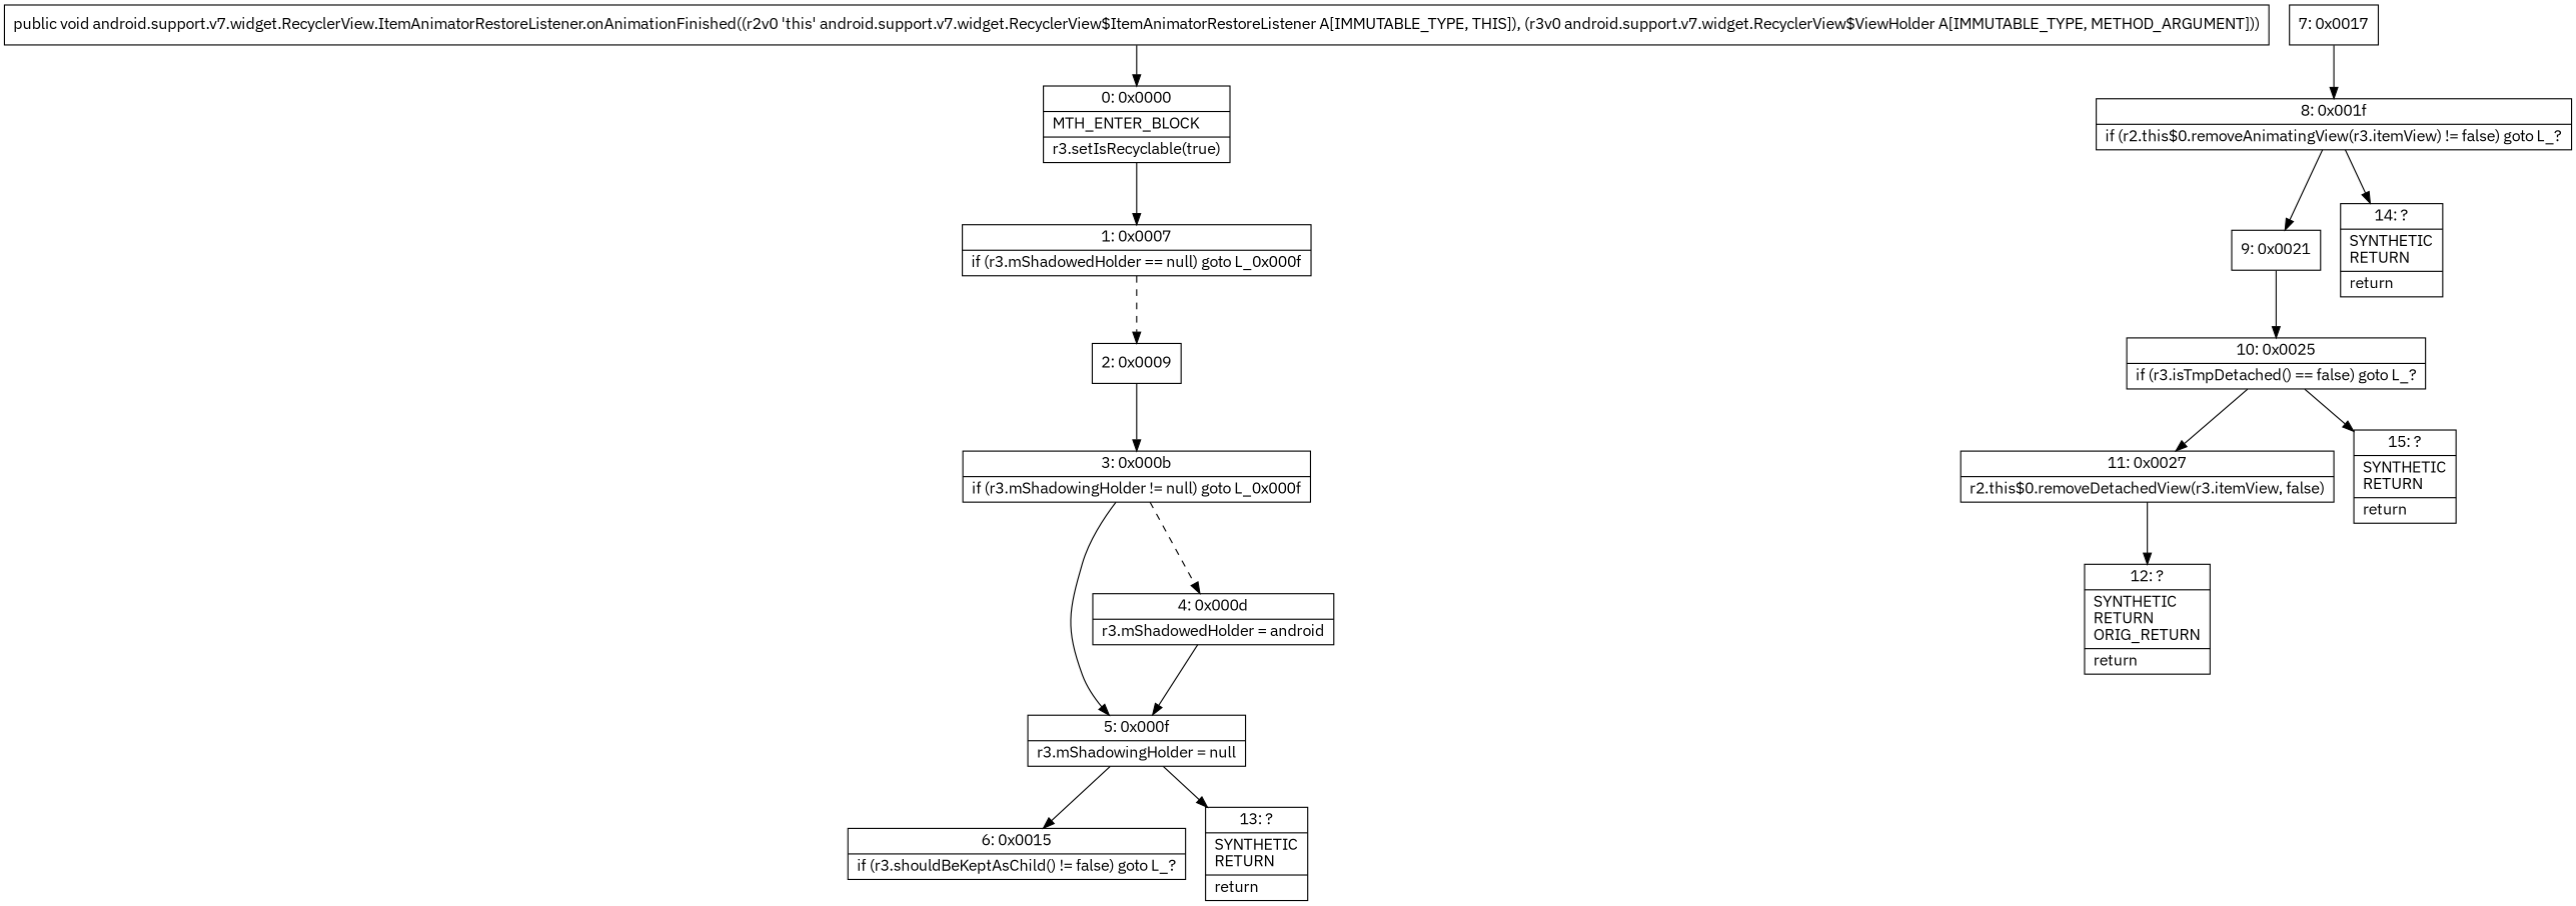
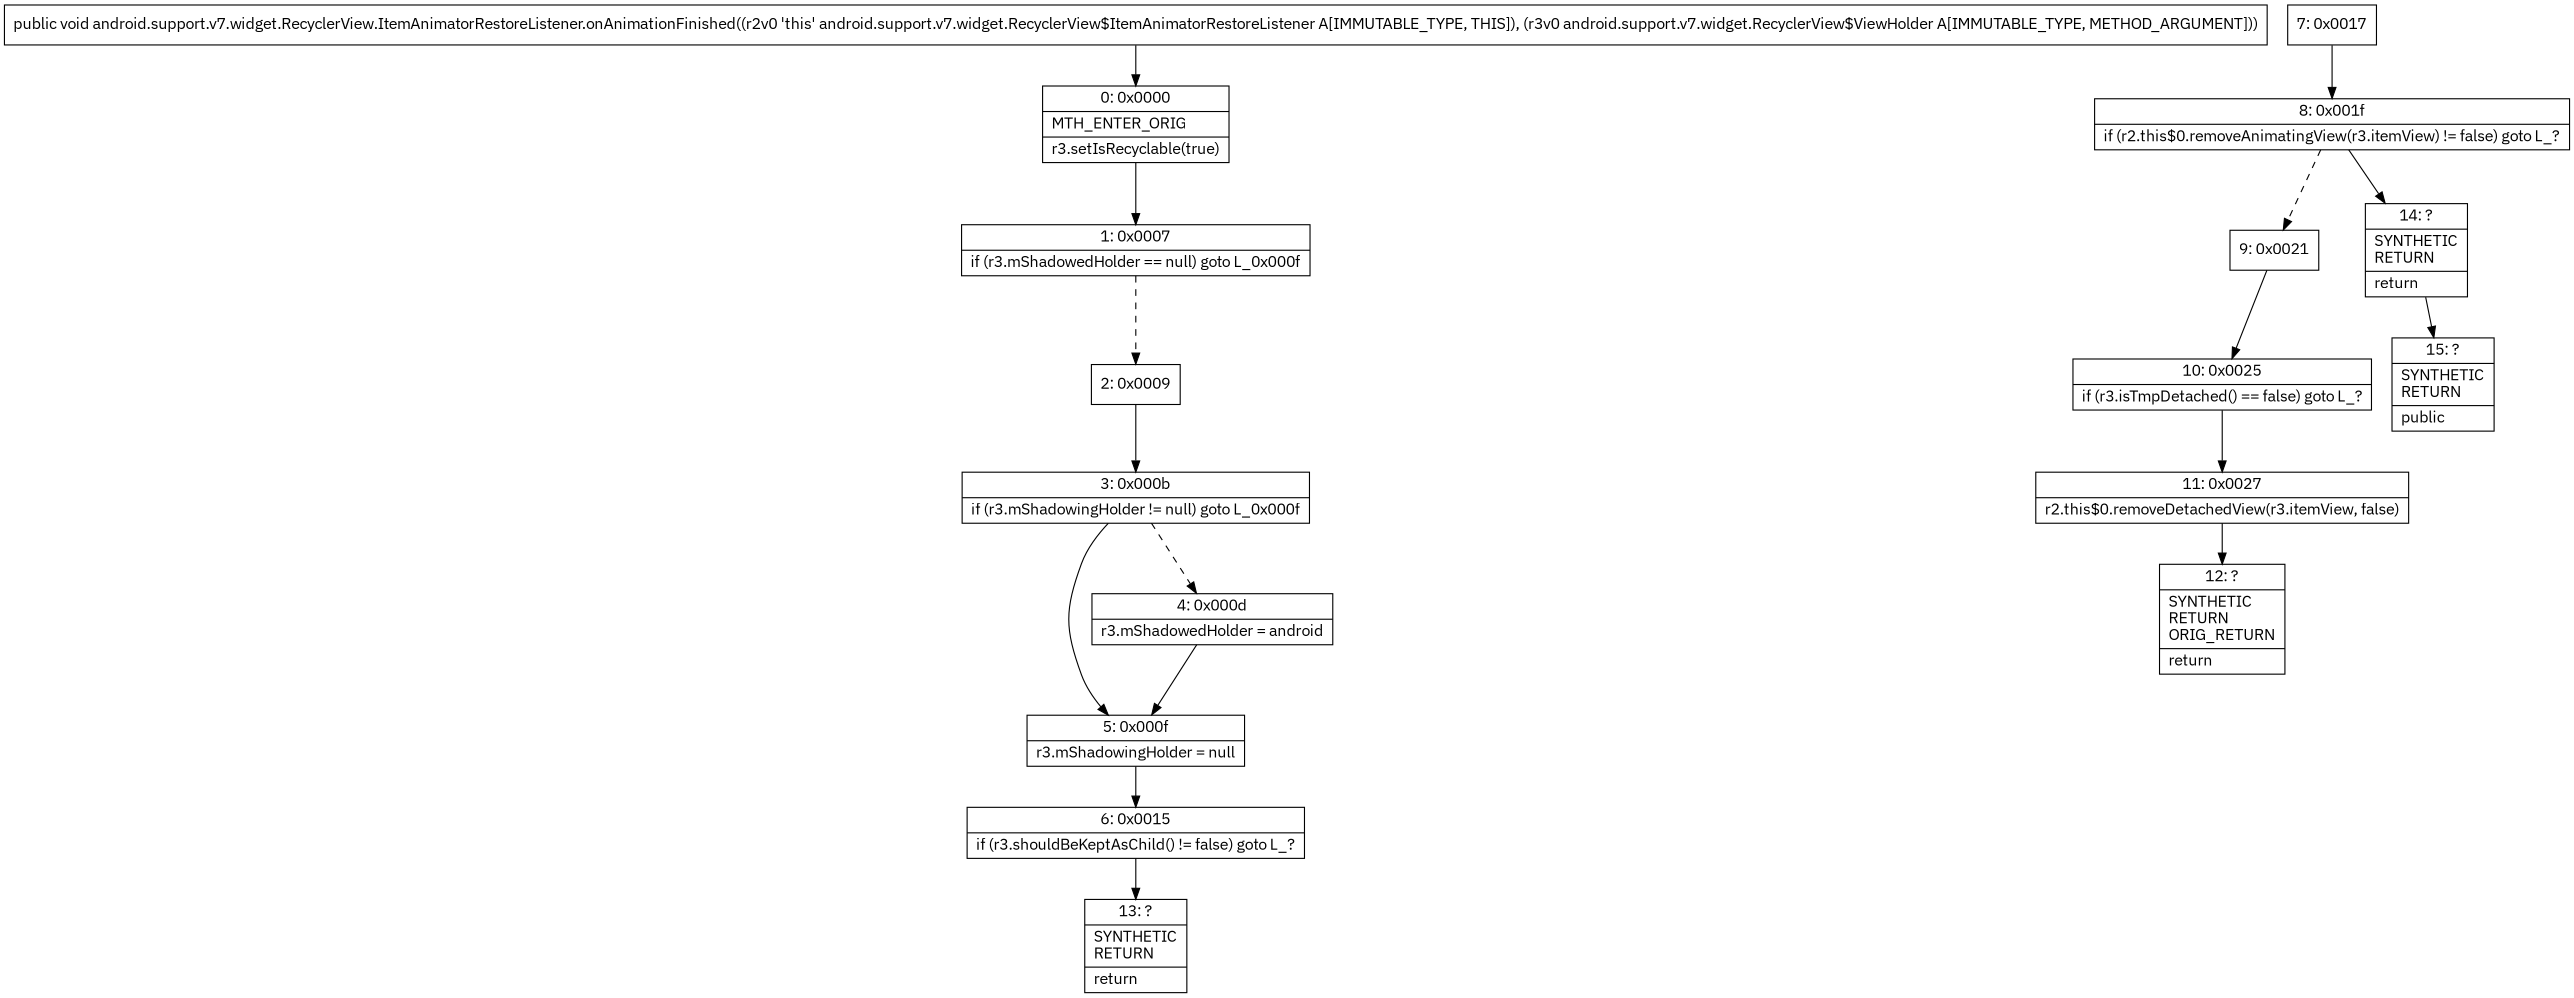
  digraph {
    fontname="IBM Plex Sans"
    node [fontname="IBM Plex Sans" shape=record]
    edge [fontname="IBM Plex Sans"]
-   n1 [label="{0\:\ 0x0000|MTH_ENTER_BLOCK\l|r3.setIsRecyclable(true)\l}"]
+   n1 [label="{0\:\ 0x0000|MTH_ENTER_ORIG\l|r3.setIsRecyclable(true)\l}"]
    n2 [label="{1\:\ 0x0007|if (r3.mShadowedHolder == null) goto L_0x000f\l}"]
    n3 [label="{2\:\ 0x0009}"]
    n4 [label="{3\:\ 0x000b|if (r3.mShadowingHolder != null) goto L_0x000f\l}"]
    n5 [label="{5\:\ 0x000f|r3.mShadowingHolder = null\l}"]
    n6 [label="{6\:\ 0x0015|if (r3.shouldBeKeptAsChild() != false) goto L_?\l}"]
    n7 [label="{4\:\ 0x000d|r3.mShadowedHolder = android\l}"]
    n8 [label="{13\:\ ?|SYNTHETIC\lRETURN\l|return\l}"]
    n9 [label="{7\:\ 0x0017}"]
    n10 [label="{8\:\ 0x001f|if (r2.this$0.removeAnimatingView(r3.itemView) != false) goto L_?\l}"]
    n11 [label="{9\:\ 0x0021}"]
    n12 [label="{14\:\ ?|SYNTHETIC\lRETURN\l|return\l}"]
    n13 [label="{10\:\ 0x0025|if (r3.isTmpDetached() == false) goto L_?\l}"]
    n14 [label="{11\:\ 0x0027|r2.this$0.removeDetachedView(r3.itemView, false)\l}"]
-   n15 [label="{15\:\ ?|SYNTHETIC\lRETURN\l|return\l}"]
+   n15 [label="{15\:\ ?|SYNTHETIC\lRETURN\l|public\l}"]
    n16 [label="{12\:\ ?|SYNTHETIC\lRETURN\lORIG_RETURN\l|return\l}"]
    n17 [label="{public void android.support.v7.widget.RecyclerView.ItemAnimatorRestoreListener.onAnimationFinished((r2v0 'this' android.support.v7.widget.RecyclerView$ItemAnimatorRestoreListener A[IMMUTABLE_TYPE, THIS]), (r3v0 android.support.v7.widget.RecyclerView$ViewHolder A[IMMUTABLE_TYPE, METHOD_ARGUMENT])) }"]
    n1 -> n2
    n2 -> n3 [style=dashed]
    n3 -> n4
    n4 -> n5
    n4 -> n7 [style=dashed]
    n5 -> n6
-   n5 -> n8
+   n6 -> n8
    n7 -> n5
    n9 -> n10
-   n10 -> n11 [style=solid]
+   n10 -> n11 [style=dashed]
    n10 -> n12
    n11 -> n13
    n13 -> n14 [style=solid]
-   n13 -> n15
+   n12 -> n15
    n14 -> n16
    n17 -> n1
  }
